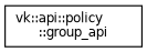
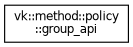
  digraph {
    rankdir=LR
-   n1 [color=black fillcolor=white fontname=Helvetica fontsize=10 height=0.2 label="vk::api::policy\l::group_api" shape=record style=filled width=0.4]
+   n1 [color=black fillcolor=white fontname=Helvetica fontsize=10 height=0.2 label="vk::method::policy\l::group_api" shape=record style=filled width=0.4]
  }
